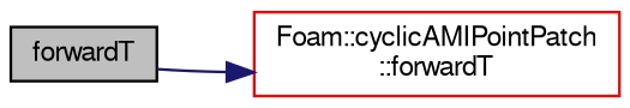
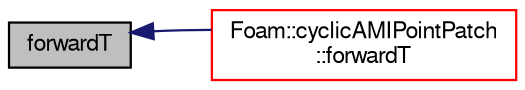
  digraph {
    rankdir=LR
    node [fontname=FreeSans fontsize=10 shape=record]
    n1 [color=black fillcolor=grey75 fontcolor=black height=0.2 label=forwardT style=filled width=0.4]
    n2 [color=red height=0.2 label="Foam::cyclicAMIPointPatch\l::forwardT" width=0.4]
-   n1 -> n2 [color=midnightblue fontname=FreeSans fontsize=10 labelfontname=FreeSans labelfontsize=10 style=solid]
+   n2 -> n1 [color=midnightblue fontname=FreeSans fontsize=10 labelfontname=FreeSans labelfontsize=10 style=solid]
  }
